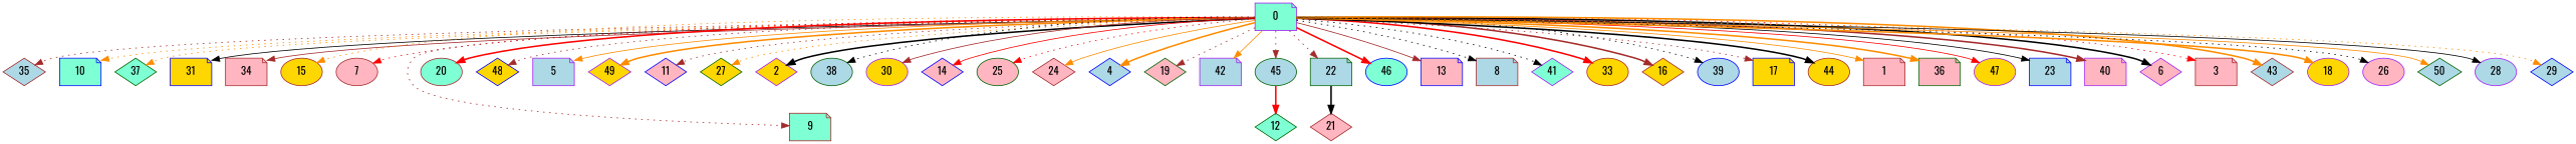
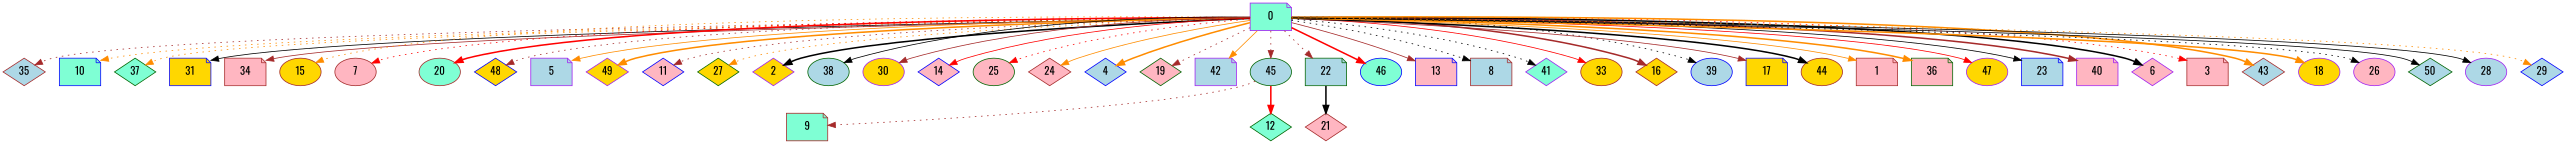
  digraph {
    fontname=Oswald
    node [color=brown fillcolor=lightpink fontname=Oswald shape=diamond style=filled]
    edge [color=darkorange fontname=Oswald style=dotted]
    0 [color=purple fillcolor=aquamarine shape=note]
    n2 [fillcolor=lightblue label="35\n"]
    n3 [color=blue fillcolor=aquamarine label="10\n" shape=note]
    n4 [color=darkgreen fillcolor=aquamarine label="37\n"]
    n5 [color=blue fillcolor=gold label="31\n" shape=note]
    n6 [label="34\n" shape=note]
    n7 [fillcolor=gold label="15\n" shape=ellipse]
    n8 [label="7\n" shape=ellipse]
    n9 [fillcolor=aquamarine label="9\n" shape=note]
    n10 [fillcolor=aquamarine label="20\n" shape=ellipse]
    n11 [color=blue fillcolor=gold label="48\n"]
    n12 [color=purple fillcolor=lightblue label="5\n" shape=note]
    n13 [color=purple fillcolor=gold label="49\n"]
    n14 [color=blue label="11\n"]
    n15 [color=darkgreen fillcolor=gold label="27\n"]
    n16 [color=purple fillcolor=gold label="2\n"]
    n17 [color=darkgreen fillcolor=lightblue label="38\n" shape=ellipse]
    n18 [color=purple fillcolor=gold label="30\n" shape=ellipse]
    n19 [color=blue label="14\n"]
    n20 [color=darkgreen label="25\n" shape=ellipse]
    n21 [label="24\n"]
    n22 [color=blue fillcolor=lightblue label="4\n"]
    n23 [color=darkgreen label="19\n"]
    n24 [color=purple fillcolor=lightblue label="42\n" shape=note]
    n25 [color=darkgreen fillcolor=lightblue label="45\n" shape=ellipse]
    n26 [color=darkgreen fillcolor=lightblue label="22\n" shape=note]
    n27 [color=blue fillcolor=aquamarine label="46\n" shape=ellipse]
    n28 [color=blue label="13\n" shape=note]
    n29 [fillcolor=lightblue label="8\n" shape=note]
    n30 [color=purple fillcolor=aquamarine label="41\n"]
    n31 [fillcolor=gold label="33\n" shape=ellipse]
    n32 [fillcolor=gold label="16\n"]
    n33 [color=blue fillcolor=lightblue label="39\n" shape=ellipse]
    n34 [color=blue fillcolor=gold label="17\n" shape=note]
    n35 [fillcolor=gold label="44\n" shape=ellipse]
    n36 [label="1\n" shape=note]
    n37 [color=darkgreen label="36\n" shape=note]
    n38 [color=purple fillcolor=gold label="47\n" shape=ellipse]
    n39 [color=blue fillcolor=lightblue label="23\n" shape=note]
    n40 [color=purple label="40\n" shape=note]
    n41 [color=purple label="6\n"]
    n42 [label="3\n" shape=note]
    n43 [fillcolor=lightblue label="43\n"]
    n44 [color=purple fillcolor=gold label="18\n" shape=ellipse]
    n45 [color=purple label="26\n" shape=ellipse]
    n46 [color=darkgreen fillcolor=lightblue label="50\n"]
    n47 [color=purple fillcolor=lightblue label="28\n" shape=ellipse]
    n48 [color=blue fillcolor=lightblue label="29\n"]
    n49 [label="21\n"]
    n50 [color=darkgreen fillcolor=aquamarine label="12\n"]
    0 -> n2 [color=brown]
    0 -> n3
    0 -> n4
    0 -> n5 [color=black style=solid]
    0 -> n6 [color=brown style=solid]
    0 -> n7
    0 -> n8 [color=red]
-   0 -> n9 [color=brown]
+   n25 -> n9 [color=brown]
    0 -> n10 [color=red style=bold]
    0 -> n11 [color=brown]
    0 -> n12 [style=solid]
    0 -> n13 [style=bold]
    0 -> n14 [color=brown]
    0 -> n15
    0 -> n16 [color=black style=bold]
-   0 -> n17 [color=black]
+   0 -> n17 [color=black style=solid]
    0 -> n18 [color=brown style=solid]
    0 -> n19 [color=red style=solid]
    0 -> n20 [color=red]
    0 -> n21 [style=solid]
    0 -> n22 [style=bold]
    0 -> n23 [color=brown]
    0 -> n24 [style=solid]
    0 -> n25 [color=brown]
    0 -> n26 [color=brown]
    0 -> n27 [color=red style=bold]
    0 -> n28 [color=brown style=solid]
    0 -> n29 [color=black]
    0 -> n30 [color=black]
-   0 -> n31 [color=red style=bold]
+   0 -> n31 [color=red style=solid]
    0 -> n32 [color=brown style=bold]
    0 -> n33 [color=black]
-   0 -> n34 [color=brown]
+   0 -> n34 [color=brown style=solid]
    0 -> n35 [color=black style=bold]
    0 -> n36 [style=solid]
    0 -> n37 [style=bold]
    0 -> n38 [color=red style=solid]
    0 -> n39 [color=black style=solid]
    0 -> n40 [color=brown style=bold]
    0 -> n41 [color=black style=bold]
    0 -> n42 [color=red]
    0 -> n43 [style=bold]
    0 -> n44 [style=bold]
    0 -> n45 [color=black]
-   0 -> n46 [style=solid]
+   0 -> n46 [color=black style=solid]
    0 -> n47 [color=black style=solid]
    0 -> n48
    n25 -> n50 [color=red style=bold]
    n26 -> n49 [color=black style=bold]
  }
